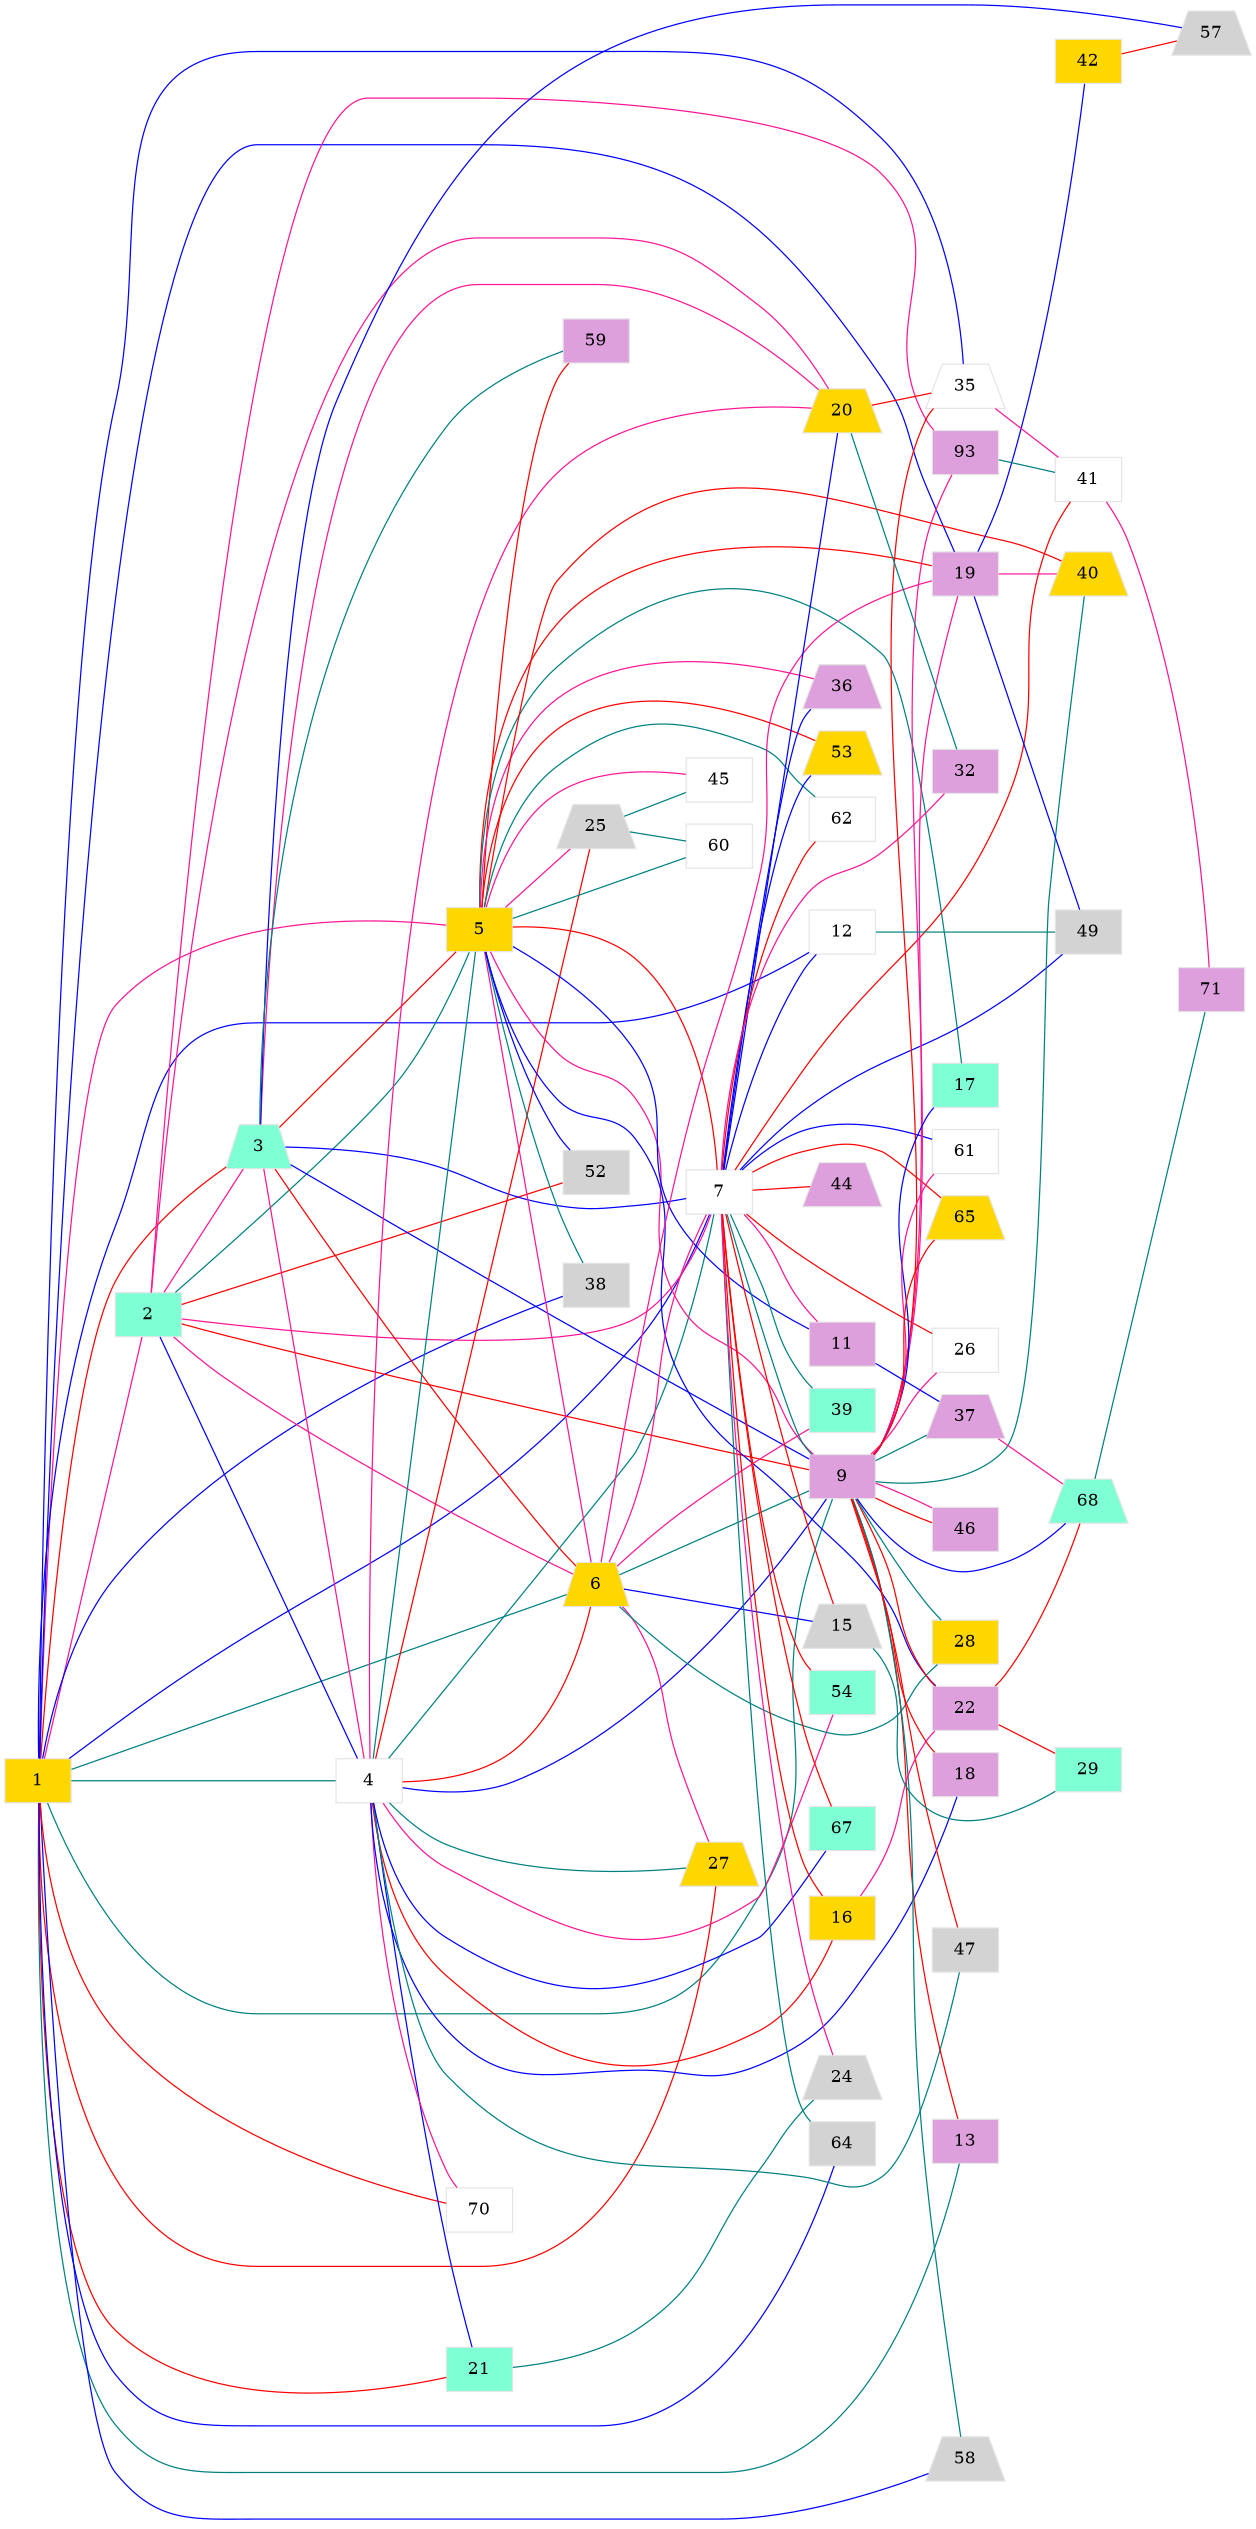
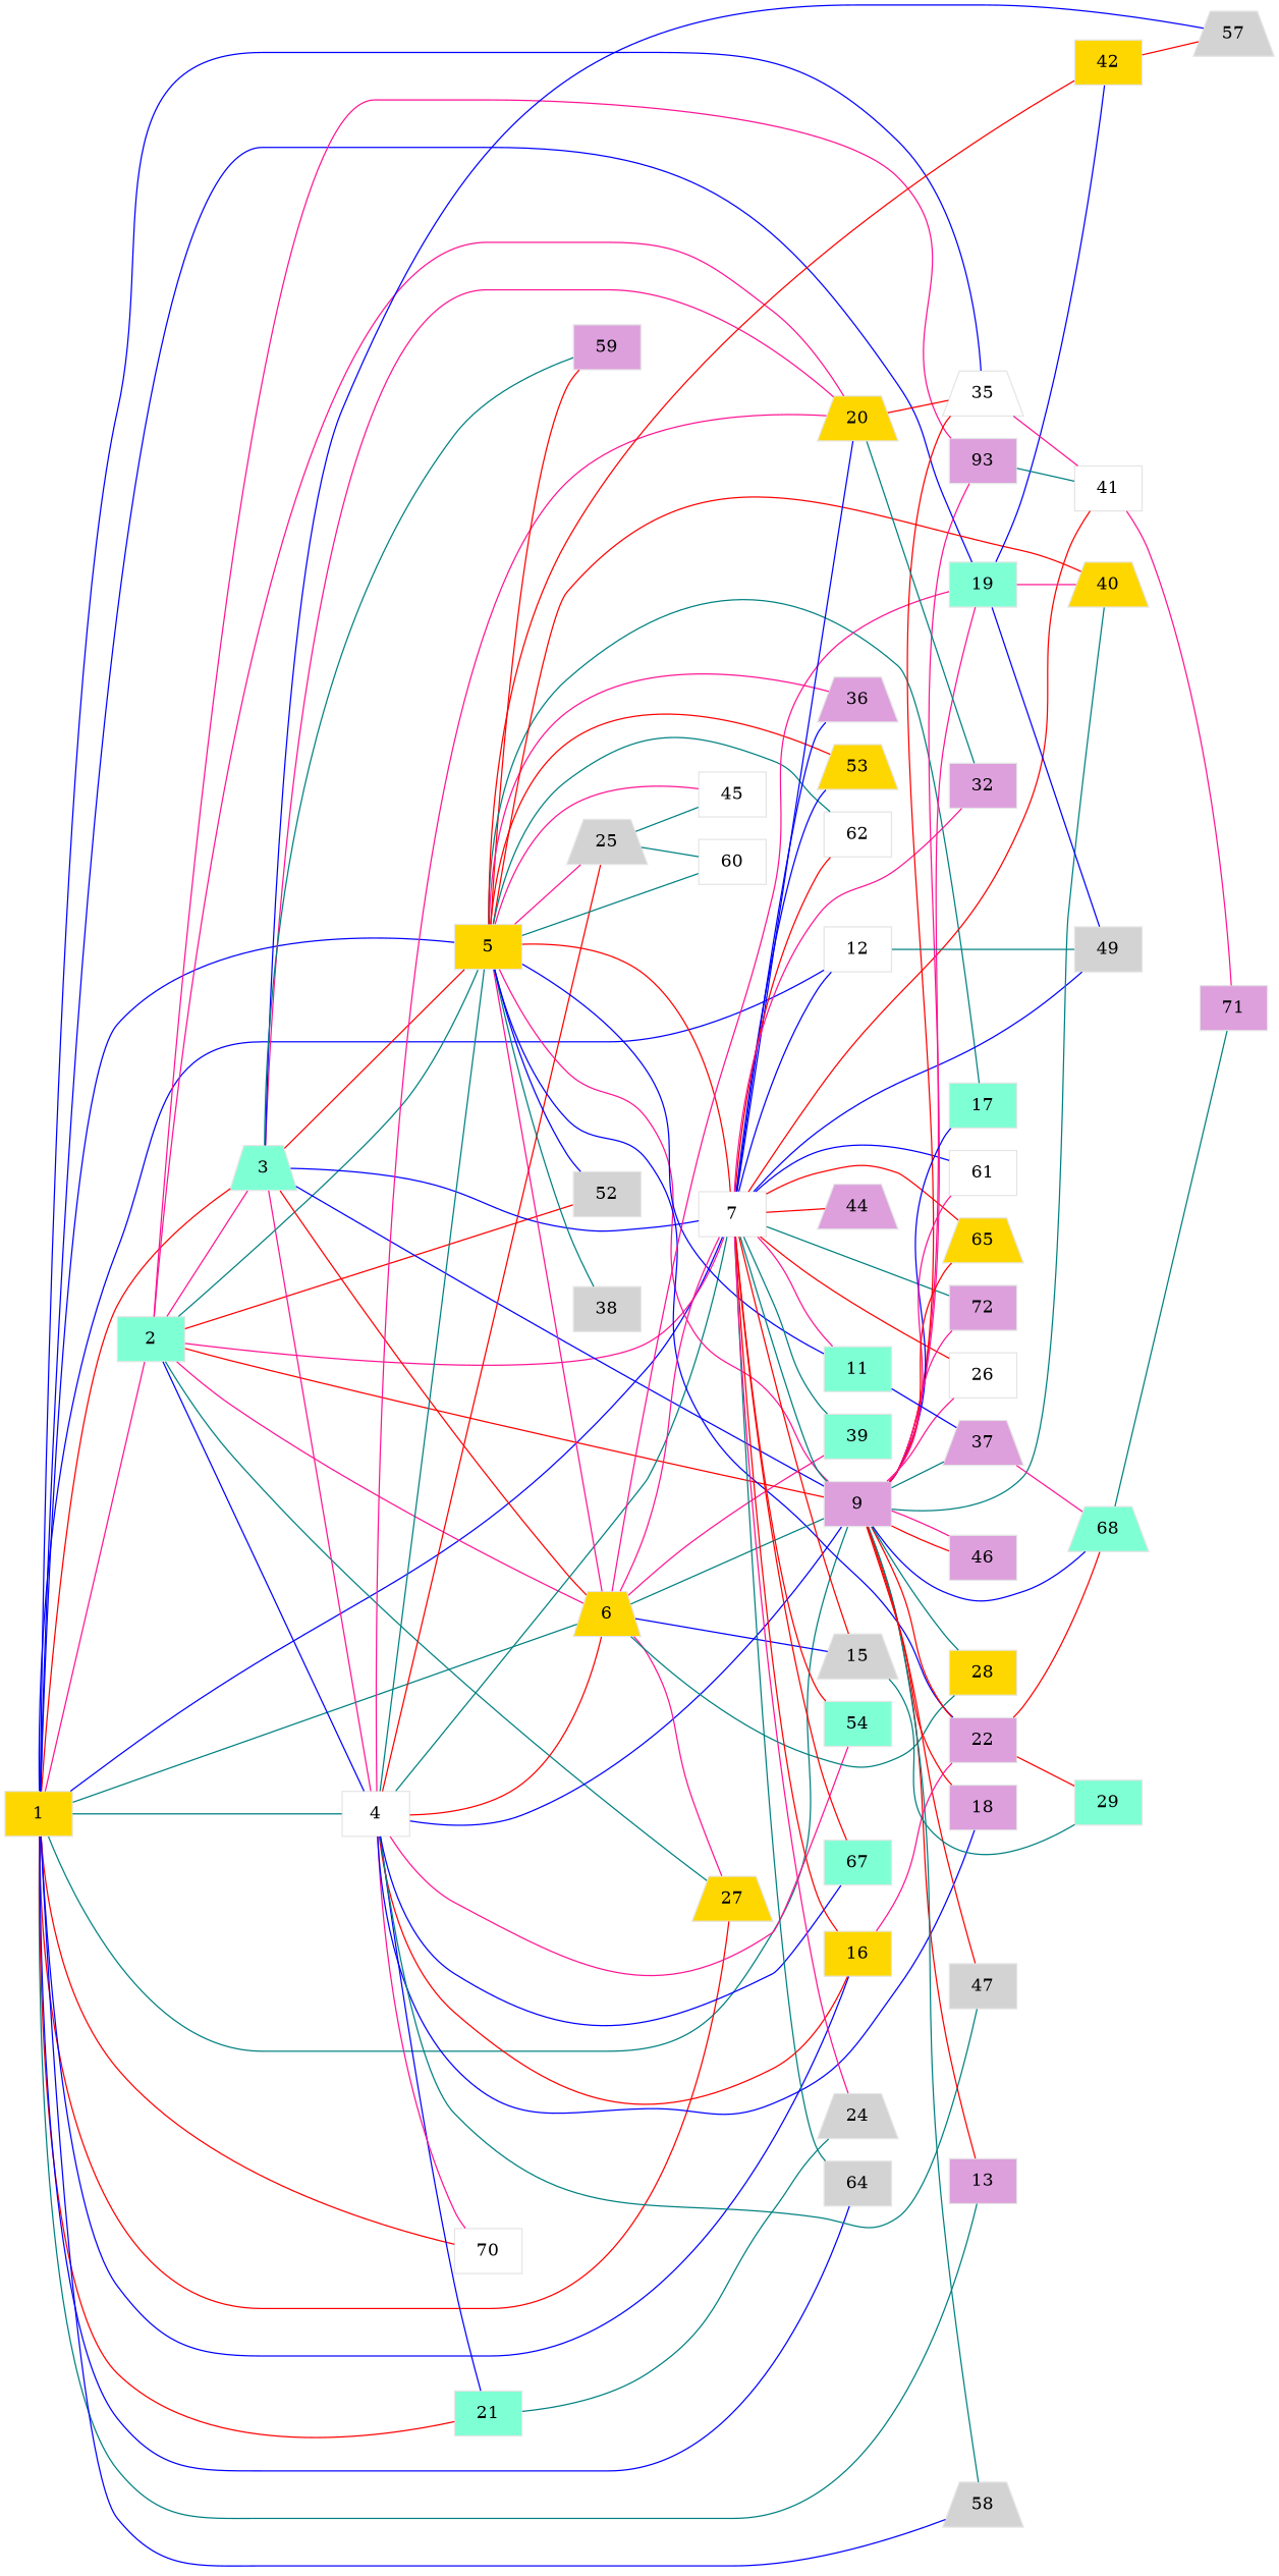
  graph {
    rankdir=LR
    node [color=gray90 fillcolor=plum shape=box style=filled]
    edge [color=red]
    1 [fillcolor=gold super="+31"]
    2 [fillcolor=aquamarine super="+23"]
    3 [fillcolor=aquamarine shape=trapezium]
    4 [fillcolor=white super="+55"]
    5 [fillcolor=gold super="+14"]
    6 [fillcolor=gold shape=trapezium super="+43"]
    7 [fillcolor=white super="+8"]
    9 [super="+10"]
    12 [fillcolor=white]
    13
-   19 [super="+30"]
+   19 [fillcolor=aquamarine super="+30"]
    21 [fillcolor=aquamarine]
    27 [fillcolor=gold shape=trapezium super="+66"]
    35 [fillcolor=white shape=trapezium super="+48"]
    38 [fillcolor=lightgrey]
    58 [fillcolor=lightgrey shape=trapezium]
    64 [fillcolor=lightgrey]
    70 [fillcolor=white]
    20 [fillcolor=gold shape=trapezium super="+63"]
    n20 [label=93]
    52 [fillcolor=lightgrey]
    57 [fillcolor=lightgrey shape=trapezium]
    59
    16 [fillcolor=gold super="+73"]
    18
    25 [fillcolor=lightgrey shape=trapezium]
    47 [fillcolor=lightgrey]
    54 [fillcolor=aquamarine]
    67 [fillcolor=aquamarine]
-   11
+   11 [fillcolor=aquamarine]
    17 [fillcolor=aquamarine]
    22 [super="+34"]
    36 [shape=trapezium]
    40 [fillcolor=gold shape=trapezium super="+51"]
    42 [fillcolor=gold]
    45 [fillcolor=white]
    53 [fillcolor=gold shape=trapezium]
    60 [fillcolor=white]
    62 [fillcolor=white]
    15 [fillcolor=lightgrey shape=trapezium]
    28 [fillcolor=gold]
    39 [fillcolor=aquamarine]
    24 [fillcolor=lightgrey shape=trapezium]
    26 [fillcolor=white]
    32
    41 [fillcolor=white super="+50"]
    44 [shape=trapezium]
    49 [fillcolor=lightgrey super="+56"]
    61 [fillcolor=white super="+69"]
    65 [fillcolor=gold shape=trapezium]
+   72
    37 [shape=trapezium]
    46
    68 [fillcolor=aquamarine shape=trapezium super="+74"]
    29 [fillcolor=aquamarine]
    71
    1 -- 2 [color=deeppink]
    1 -- 3
    1 -- 4 [color=teal weight=2]
-   1 -- 5 [color=deeppink]
+   1 -- 5 [color=blue]
    1 -- 6 [color=teal]
    1 -- 7 [color=blue weight=2]
    1 -- 9 [color=teal weight=2]
    1 -- 12 [color=blue]
    1 -- 13 [color=teal]
    1 -- 19 [color=blue]
    1 -- 21
    1 -- 27
    1 -- 35 [color=blue]
-   1 -- 38 [color=blue]
+   1 -- 16 [color=blue]
    1 -- 58 [color=blue]
    1 -- 64 [color=blue]
    1 -- 70
    2 -- 3 [color=deeppink]
    2 -- 4 [color=blue]
    2 -- 5 [color=teal]
    2 -- 6 [color=deeppink]
    2 -- 7 [color=deeppink weight=2]
    2 -- 9 [weight=2]
-   4 -- 27 [color=teal]
+   2 -- 27 [color=teal]
    2 -- 20 [color=deeppink]
    2 -- n20 [color=deeppink]
    2 -- 52
    3 -- 4 [color=deeppink]
    3 -- 5
    3 -- 6
    3 -- 7 [color=blue weight=2]
    3 -- 9 [color=blue weight=2]
    3 -- 20 [color=deeppink]
    3 -- 57 [color=blue]
    3 -- 59 [color=teal]
    4 -- 5 [color=teal weight=2]
    4 -- 6
    4 -- 7 [color=teal weight=2]
    4 -- 9 [color=blue weight=2]
    4 -- 21 [color=blue]
    4 -- 70 [color=deeppink]
    4 -- 20 [color=deeppink]
    4 -- 16
    4 -- 18 [color=blue]
    4 -- 25 [weight=2]
    4 -- 47 [color=teal]
    4 -- 54 [color=deeppink]
    4 -- 67 [color=blue]
    5 -- 6 [color=deeppink]
    5 -- 7 [weight=2]
    5 -- 9 [color=deeppink weight=2]
    5 -- 38 [color=teal]
    5 -- 52 [color=blue]
    5 -- 59
    5 -- 25 [color=deeppink]
    5 -- 11 [color=blue]
    5 -- 17 [color=teal]
    5 -- 22 [color=blue weight=2]
    5 -- 36 [color=deeppink]
    5 -- 40
-   5 -- 19
+   5 -- 42
    5 -- 45 [color=deeppink]
    5 -- 53
    5 -- 60 [color=teal]
    5 -- 62 [color=teal]
    6 -- 7 [color=deeppink weight=2]
    6 -- 9 [color=teal weight=2]
    6 -- 19 [color=deeppink]
    6 -- 27 [color=deeppink]
    6 -- 15 [color=blue]
    6 -- 28 [color=teal]
    6 -- 39 [color=deeppink]
    7 -- 9 [color=teal weight=4]
    7 -- 12 [color=blue]
    7 -- 64 [color=teal]
    7 -- 20 [color=blue]
    7 -- 16
    7 -- 54
    7 -- 67
    7 -- 11 [color=deeppink]
    7 -- 36 [color=blue]
    7 -- 53 [color=blue]
    7 -- 62
    7 -- 15
    7 -- 39 [color=teal weight=2]
    7 -- 24 [color=deeppink]
    7 -- 26
    7 -- 32 [color=deeppink]
    7 -- 41
    7 -- 44 [weight=2]
    7 -- 49 [color=blue]
    7 -- 61 [color=blue]
    7 -- 65
+   7 -- 72 [color=teal]
    9 -- 13
    9 -- 19 [color=deeppink]
    9 -- 35
    9 -- 58 [color=teal]
    9 -- n20 [color=deeppink]
    9 -- 18
    9 -- 47
    9 -- 17 [color=blue]
    9 -- 22
    9 -- 40 [color=teal]
    9 -- 28 [color=teal]
    9 -- 26 [color=deeppink]
    9 -- 61 [color=deeppink weight=2]
    9 -- 65
+   9 -- 72 [color=deeppink]
    9 -- 37 [color=teal]
    9 -- 46
    9 -- 46 [color=deeppink]
    9 -- 68 [color=blue]
    12 -- 49 [color=teal]
    19 -- 40 [color=deeppink]
    19 -- 42 [color=blue]
    19 -- 49 [color=blue]
    21 -- 24 [color=teal]
    35 -- 41 [color=deeppink]
    20 -- 35
    20 -- 32 [color=teal]
    n20 -- 41 [color=teal]
    16 -- 22 [color=deeppink]
    25 -- 45 [color=teal]
    25 -- 60 [color=teal]
    11 -- 37 [color=blue]
    22 -- 68
    22 -- 29
    42 -- 57
    15 -- 29 [color=teal]
    41 -- 71 [color=deeppink]
    37 -- 68 [color=deeppink]
    68 -- 71 [color=teal]
  }
